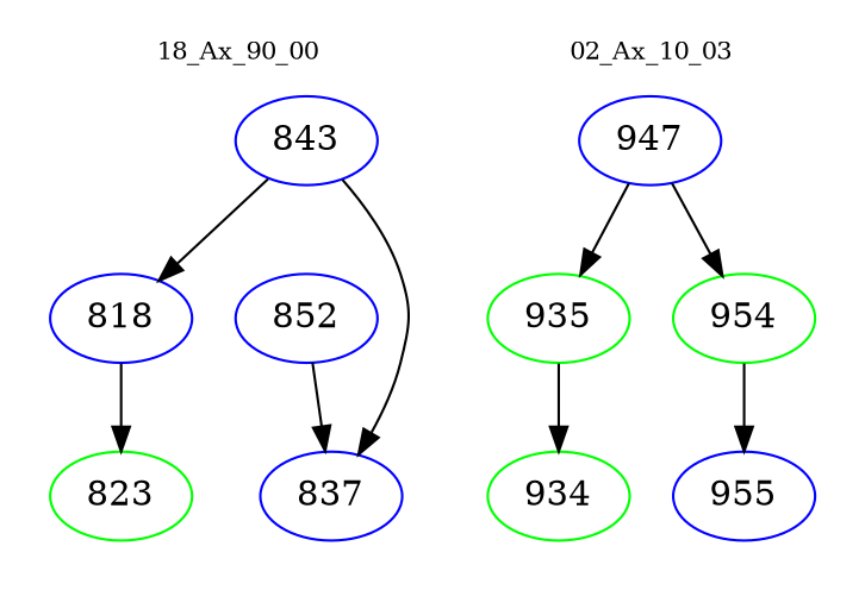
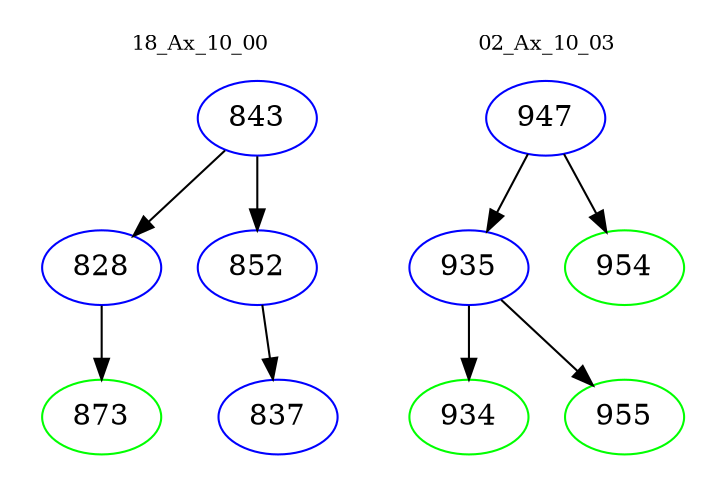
  digraph {
    node [color=blue]
    edge [color=black]
    n1 [label=843]
-   n2 [label=818]
+   n2 [label=828]
    n3 [label=852]
-   n4 [color=green label=823]
+   n4 [color=green label=873]
    n5 [label=837]
    n6 [label=947]
-   n7 [color=green label=935]
+   n7 [label=935]
    n8 [color=green label=954]
    n9 [color=green label=934]
-   n10 [label=955]
+   n10 [color=green label=955]
    subgraph cluster_1 {
      color=white
      fontsize=10
-     label="18_Ax_90_00"
+     label="18_Ax_10_00"
      n1
      n2
      n3
      n4
      n5
    }
    subgraph cluster_2 {
      color=white
      fontsize=10
      label="02_Ax_10_03"
      n6
      n7
      n8
      n9
      n10
    }
    n1 -> n2
-   n1 -> n5
+   n1 -> n3
    n2 -> n4
    n3 -> n5
    n6 -> n7
    n6 -> n8
    n7 -> n9
-   n8 -> n10
+   n7 -> n10
  }
